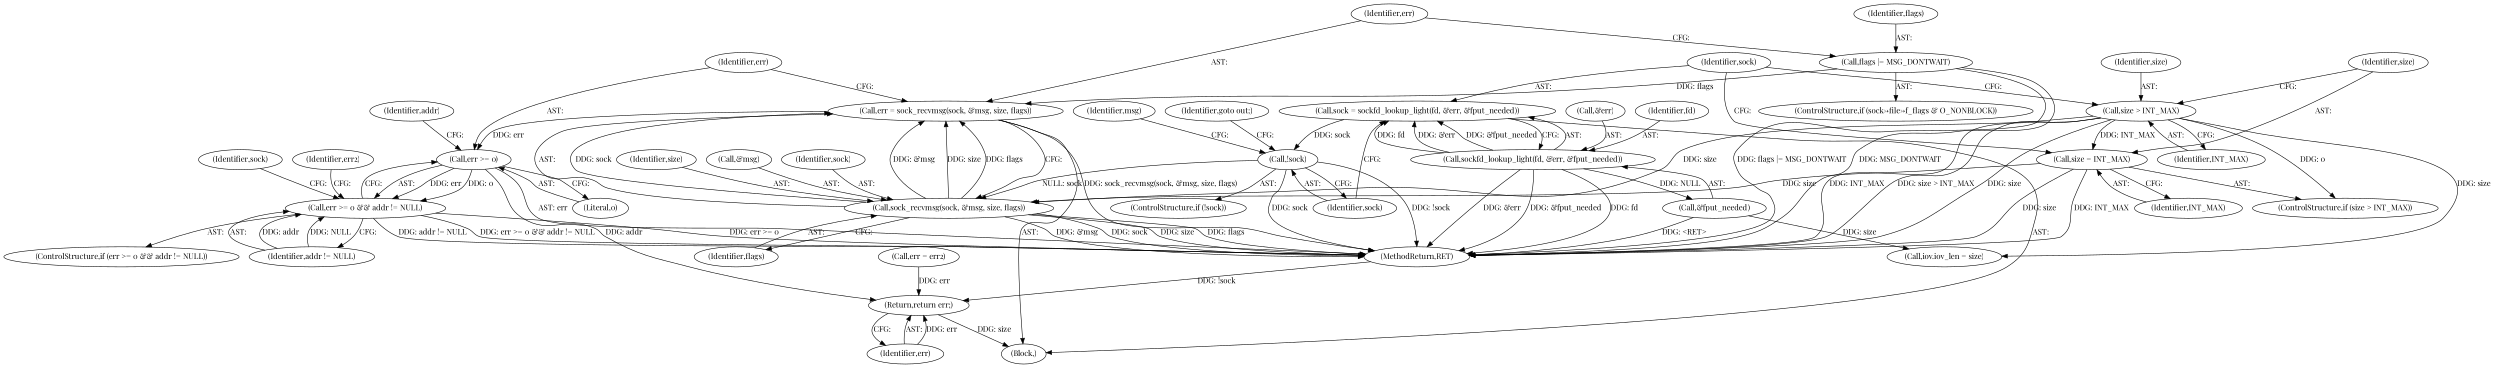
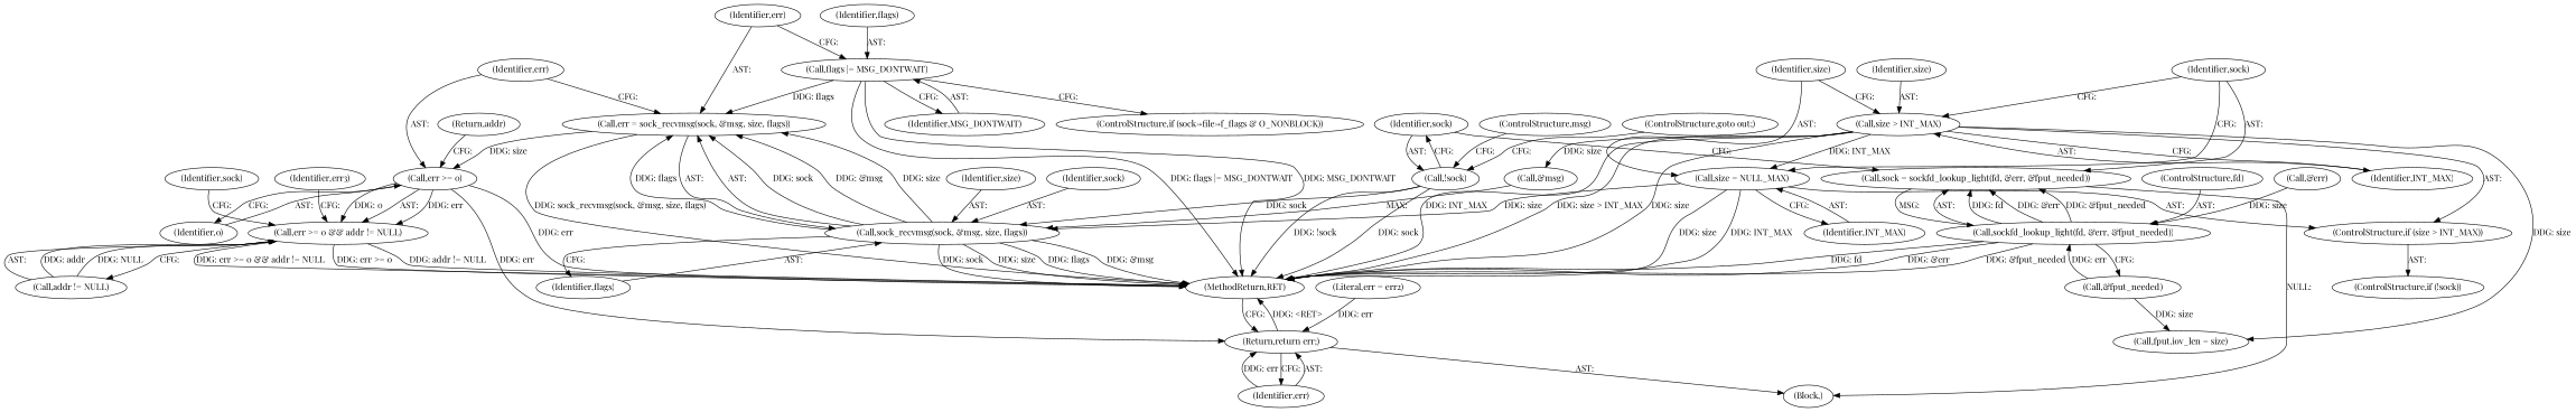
  digraph {
    fontname="Playfair Display"
    node [fontname="Playfair Display"]
    edge [fontname="Playfair Display"]
    n1 [label="(Call,err = sock_recvmsg(sock, &msg, size, flags))"]
    n2 [label="(Call,sock_recvmsg(sock, &msg, size, flags))"]
    n3 [label="(Call,err >= 0)"]
    n4 [label="(MethodReturn,RET)"]
    n5 [label="(Block,)"]
    n6 [label="(Identifier,flags)"]
    n7 [label="(Call,err >= 0 && addr != NULL)"]
    n8 [label="(Return,return err;)"]
-   n9 [label="(Literal,0)"]
+   n9 [label="(Identifier,0)"]
    n10 [label="(Call,!sock)"]
    n11 [label="(ControlStructure,if (!sock))"]
    n12 [label="(Identifier,sock)"]
    n13 [label="(Call,sock = sockfd_lookup_light(fd, &err, &fput_needed))"]
    n14 [label="(Call,sockfd_lookup_light(fd, &err, &fput_needed))"]
    n15 [label="(Call,&fput_needed)"]
-   n16 [label="(Call,iov.iov_len = size)"]
-   n17 [label="(Call,size = INT_MAX)"]
+   n16 [label="(Call,fput.iov_len = size)"]
+   n17 [label="(Call,size = NULL_MAX)"]
    n18 [label="(Identifier,INT_MAX)"]
    n19 [label="(ControlStructure,if (size > INT_MAX))"]
    n20 [label="(Call,size > INT_MAX)"]
    n21 [label="(Identifier,INT_MAX)"]
    n22 [label="(Call,flags |= MSG_DONTWAIT)"]
+   n23 [label="(Identifier,MSG_DONTWAIT)"]
    n24 [label="(ControlStructure,if (sock->file->f_flags & O_NONBLOCK))"]
-   n25 [label="(Identifier,addr != NULL)"]
-   n26 [label="(ControlStructure,if (err >= 0 && addr != NULL))"]
+   n25 [label="(Call,addr != NULL)"]
    n27 [label="(Identifier,err)"]
    n28 [label="(Identifier,sock)"]
    n29 [label="(Identifier,size)"]
-   n30 [label="(Identifier,msg)"]
+   n30 [label="(ControlStructure,msg)"]
    n31 [label="(Call,&msg)"]
    n32 [label="(Identifier,err)"]
-   n33 [label="(Identifier,goto out;)"]
+   n33 [label="(ControlStructure,goto out;)"]
    n34 [label="(Identifier,sock)"]
-   n35 [label="(Identifier,fd)"]
+   n35 [label="(ControlStructure,fd)"]
    n36 [label="(Identifier,flags)"]
    n37 [label="(Identifier,size)"]
    n38 [label="(Identifier,sock)"]
    n39 [label="(Call,&err)"]
-   n40 [label="(Call,err = err2)"]
-   n41 [label="(Identifier,addr)"]
-   n42 [label="(Identifier,err2)"]
+   n40 [label="(Literal,err = err2)"]
+   n41 [label="(Return,addr)"]
+   n42 [label="(Identifier,err3)"]
    n43 [label="(Identifier,err)"]
    n44 [label="(Identifier,size)"]
-   n1 -> n2 [label="CFG: "]
-   n1 -> n3 [label="DDG: err"]
+   n1 -> n2 [label="AST: "]
+   n1 -> n3 [label="DDG: size"]
    n1 -> n4 [label="DDG: sock_recvmsg(sock, &msg, size, flags)"]
-   n1 -> n5 [label="AST: "]
    n2 -> n1 [label="AST: "]
    n2 -> n1 [label="DDG: sock"]
    n2 -> n1 [label="DDG: &msg"]
    n2 -> n1 [label="DDG: size"]
    n2 -> n1 [label="DDG: flags"]
    n2 -> n4 [label="DDG: &msg"]
    n2 -> n4 [label="DDG: sock"]
    n2 -> n4 [label="DDG: size"]
    n2 -> n4 [label="DDG: flags"]
    n2 -> n6 [label="CFG: "]
-   n3 -> n4 [label="AST: err"]
+   n3 -> n4 [label="DDG: err"]
    n3 -> n7 [label="AST: "]
    n3 -> n7 [label="DDG: err"]
    n3 -> n7 [label="DDG: 0"]
-   n3 -> n8 [label="DDG: addr"]
+   n3 -> n8 [label="DDG: err"]
    n3 -> n9 [label="CFG: "]
-   n4 -> n8 [label="DDG: !sock"]
+   n4 -> n8 [label="CFG: "]
    n6 -> n2 [label="AST: "]
-   n7 -> n3 [label="CFG: "]
    n7 -> n4 [label="DDG: addr != NULL"]
    n7 -> n4 [label="DDG: err >= 0 && addr != NULL"]
    n7 -> n4 [label="DDG: err >= 0"]
    n7 -> n25 [label="CFG: "]
-   n7 -> n26 [label="AST: "]
-   n15 -> n4 [label="DDG: <RET>"]
-   n8 -> n5 [label="DDG: size"]
+   n8 -> n4 [label="DDG: <RET>"]
+   n8 -> n5 [label="AST: "]
    n8 -> n27 [label="CFG: "]
    n9 -> n3 [label="AST: "]
-   n10 -> n2 [label="NULL: sock"]
+   n10 -> n2 [label="DDG: sock"]
    n10 -> n4 [label="DDG: sock"]
    n10 -> n4 [label="DDG: !sock"]
-   n10 -> n11 [label="AST: "]
+   n19 -> n11 [label="AST: "]
    n10 -> n12 [label="CFG: "]
    n12 -> n10 [label="AST: "]
    n12 -> n13 [label="CFG: "]
-   n13 -> n5 [label="AST: "]
-   n13 -> n10 [label="DDG: sock"]
-   n13 -> n14 [label="CFG: "]
+   n13 -> n5 [label="NULL: "]
+   n13 -> n14 [label="MSG: "]
    n14 -> n4 [label="DDG: fd"]
    n14 -> n4 [label="DDG: &err"]
    n14 -> n4 [label="DDG: &fput_needed"]
    n14 -> n13 [label="AST: "]
    n14 -> n13 [label="DDG: fd"]
    n14 -> n13 [label="DDG: &err"]
    n14 -> n13 [label="DDG: &fput_needed"]
-   n14 -> n15 [label="DDG: NULL"]
-   n15 -> n14 [label="AST: "]
+   n14 -> n15 [label="CFG: "]
+   n15 -> n14 [label="DDG: err"]
    n15 -> n16 [label="DDG: size"]
    n17 -> n2 [label="DDG: size"]
    n17 -> n4 [label="DDG: size"]
    n17 -> n4 [label="DDG: INT_MAX"]
    n17 -> n18 [label="CFG: "]
    n17 -> n19 [label="AST: "]
    n18 -> n17 [label="AST: "]
-   n20 -> n2 [label="DDG: size"]
+   n20 -> n31 [label="DDG: size"]
    n20 -> n4 [label="DDG: INT_MAX"]
    n20 -> n4 [label="DDG: size > INT_MAX"]
    n20 -> n4 [label="DDG: size"]
    n20 -> n16 [label="DDG: size"]
    n20 -> n17 [label="DDG: INT_MAX"]
-   n20 -> n19 [label="DDG: 0"]
+   n20 -> n19 [label="AST: "]
    n20 -> n21 [label="CFG: "]
    n21 -> n20 [label="AST: "]
    n22 -> n1 [label="DDG: flags"]
    n22 -> n4 [label="DDG: flags |= MSG_DONTWAIT"]
    n22 -> n4 [label="DDG: MSG_DONTWAIT"]
-   n22 -> n24 [label="AST: "]
+   n22 -> n23 [label="CFG: "]
+   n22 -> n24 [label="CFG: "]
+   n23 -> n22 [label="AST: "]
    n25 -> n7 [label="AST: "]
    n25 -> n7 [label="DDG: addr"]
    n25 -> n7 [label="DDG: NULL"]
    n27 -> n8 [label="AST: "]
    n27 -> n8 [label="DDG: err"]
    n28 -> n7 [label="CFG: "]
    n29 -> n2 [label="AST: "]
    n30 -> n10 [label="CFG: "]
-   n31 -> n2 [label="AST: "]
+   n31 -> n2 [label="MAX: "]
    n32 -> n1 [label="AST: "]
    n32 -> n22 [label="CFG: "]
    n33 -> n10 [label="CFG: "]
    n34 -> n13 [label="AST: "]
    n34 -> n17 [label="CFG: "]
    n34 -> n20 [label="CFG: "]
    n35 -> n14 [label="AST: "]
    n36 -> n22 [label="AST: "]
    n37 -> n17 [label="AST: "]
    n37 -> n20 [label="CFG: "]
    n38 -> n2 [label="AST: "]
-   n39 -> n14 [label="AST: "]
+   n39 -> n14 [label="DDG: size"]
    n40 -> n8 [label="DDG: err"]
    n41 -> n3 [label="CFG: "]
    n42 -> n7 [label="CFG: "]
    n43 -> n1 [label="CFG: "]
    n43 -> n3 [label="AST: "]
    n44 -> n20 [label="AST: "]
  }
